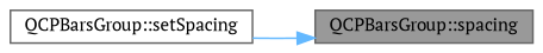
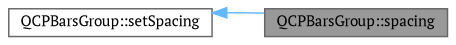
  digraph {
    rankdir=RL
    fontname="PT Serif"
    node [fontname="PT Serif" fontsize=10 shape=box style=filled]
    n1 [color=gray40 fillcolor=grey60 fontcolor=black height=0.2 label="QCPBarsGroup::spacing" width=0.4]
    n2 [color=grey40 fillcolor=white height=0.2 label="QCPBarsGroup::setSpacing" width=0.4]
-   n1 -> n2 [color=steelblue1 dir=back fontname="PT Serif" fontsize=10 labelfontname=Helvetica labelfontsize=10 style=solid]
+   n2 -> n1 [color=steelblue1 dir=back fontname="PT Serif" fontsize=10 labelfontname=Helvetica labelfontsize=10 style=solid]
  }
